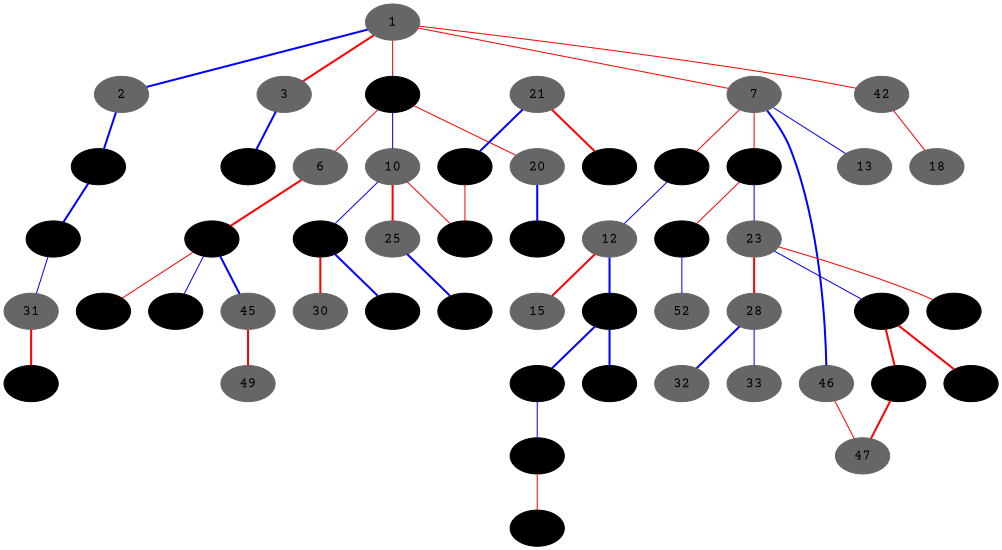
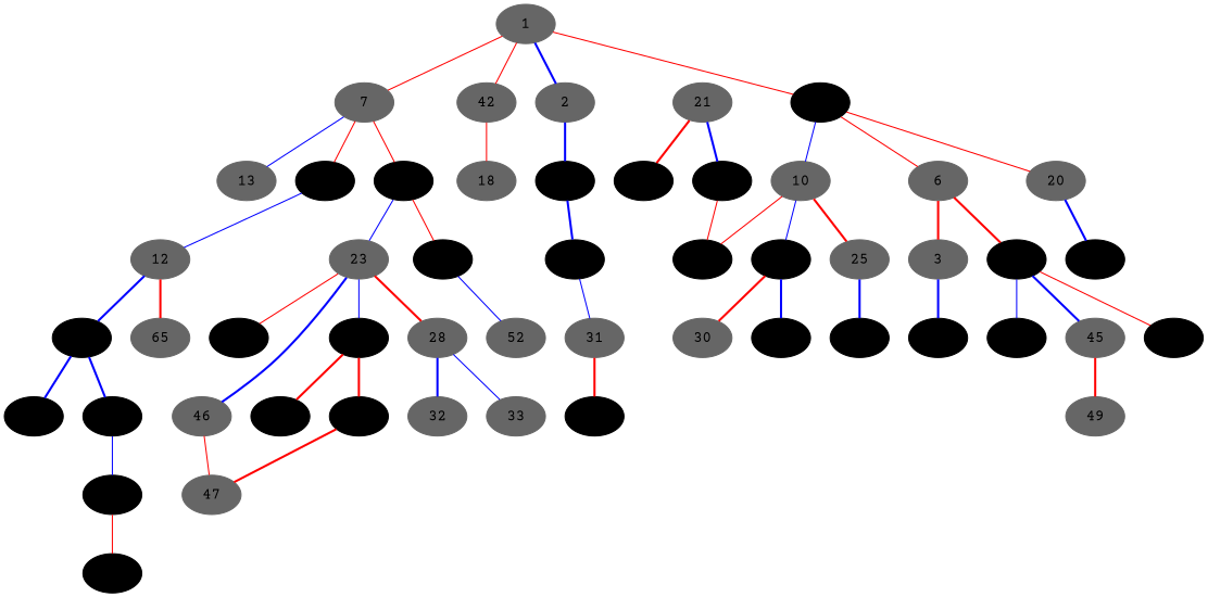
  graph {
    fontname="Courier Prime"
    node [color=black fontname="Courier Prime" style=filled]
    edge [color=red fontname="Courier Prime" style=bold]
    1 [color=gray40]
    2 [color=gray40]
    3 [color=gray40]
    4
    7 [color=gray40]
    42 [color=gray40]
    9
    5
    6 [color=gray40]
    10 [color=gray40]
    20 [color=gray40]
    8
    11
    13 [color=gray40]
    46 [color=gray40]
    18 [color=gray40]
    27
    21 [color=gray40]
    26
    29
    14
    16
    25 [color=gray40]
    39
    22
    40
    44
    45 [color=gray40]
    12 [color=gray40]
    19
    23 [color=gray40]
    47 [color=gray40]
-   15 [color=gray40]
+   15 [color=gray40 label=65]
    17
    31 [color=gray40]
    30 [color=gray40]
    38
    36
    52 [color=gray40]
    28 [color=gray40]
    34
    41
    24
    51
    49 [color=gray40]
    35
    32 [color=gray40]
    33 [color=gray40]
    43
    48
    37
    53
    1 -- 2 [color=blue]
-   1 -- 3
+   6 -- 3
    1 -- 4 [style=solid]
    1 -- 7 [style=solid]
    1 -- 42 [style=solid]
    2 -- 9 [color=blue]
    3 -- 5 [color=blue]
    4 -- 6 [style=solid]
    4 -- 10 [color=blue style=solid]
    4 -- 20 [style=solid]
    7 -- 8 [style=solid]
    7 -- 11 [style=solid]
    7 -- 13 [color=blue style=solid]
-   7 -- 46 [color=blue]
+   23 -- 46 [color=blue]
    42 -- 18 [style=solid]
    9 -- 27 [color=blue]
    6 -- 14
    10 -- 16 [color=blue style=solid]
    10 -- 25
    10 -- 39 [style=solid]
    20 -- 22 [color=blue]
    8 -- 12 [color=blue style=solid]
    11 -- 19 [style=solid]
    11 -- 23 [color=blue style=solid]
    46 -- 47 [style=solid]
    27 -- 31 [color=blue style=solid]
    21 -- 26 [color=blue]
    21 -- 29
    26 -- 39 [style=solid]
    14 -- 40 [style=solid]
    14 -- 44 [color=blue style=solid]
    14 -- 45 [color=blue]
    16 -- 30
    16 -- 38 [color=blue]
    25 -- 36 [color=blue]
    45 -- 49
    12 -- 15
    12 -- 17 [color=blue]
    19 -- 52 [color=blue style=solid]
    23 -- 28
    23 -- 34 [color=blue style=solid]
    23 -- 41 [style=solid]
    17 -- 24 [color=blue]
    17 -- 51 [color=blue]
    31 -- 53
    28 -- 32 [color=blue]
    28 -- 33 [color=blue style=solid]
    34 -- 43
    34 -- 48
    24 -- 35 [color=blue style=solid]
    35 -- 37 [style=solid]
    43 -- 47
  }
